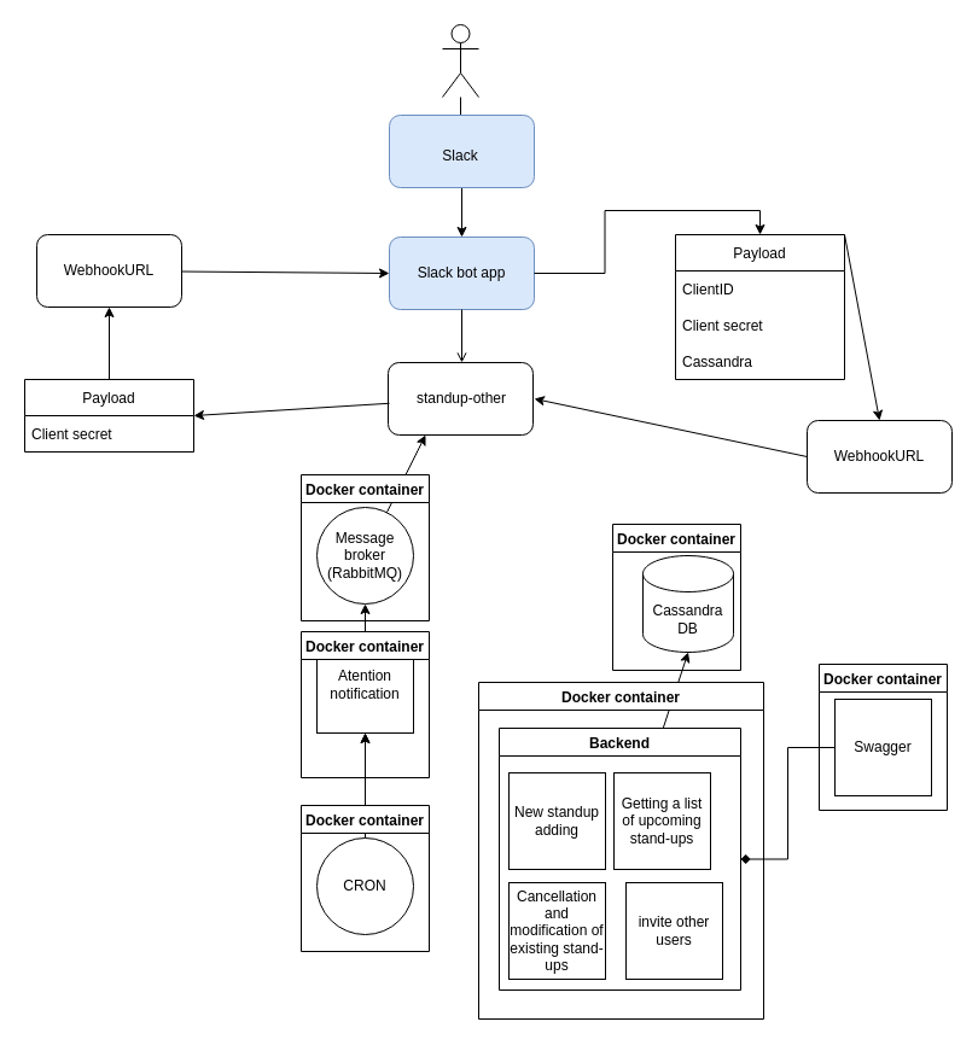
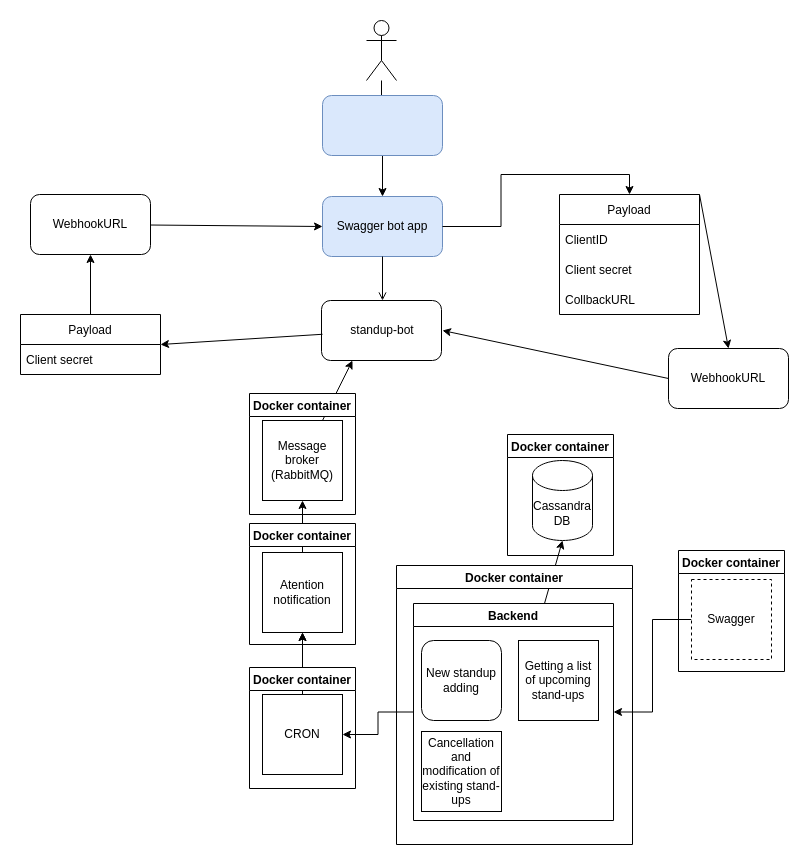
  <mxCell id="0" />
  <mxCell id="1" parent="0" />
  <mxCell id="2" style="edgeStyle=orthogonalEdgeStyle;rounded=0;orthogonalLoop=1;jettySize=auto;html=1;entryX=0.5;entryY=0;entryDx=0;entryDy=0;" parent="1" source="3" target="4" edge="1"><mxGeometry relative="1" as="geometry" /></mxCell>
  <mxCell id="3" value="" style="shape=umlActor;verticalLabelPosition=bottom;verticalAlign=top;html=1;outlineConnect=0;" parent="1" vertex="1"><mxGeometry x="366" y="20" width="30" height="60" as="geometry" /></mxCell>
  <mxCell id="4" value="" style="rounded=1;whiteSpace=wrap;html=1;fillColor=#dae8fc;strokeColor=#6c8ebf;" parent="1" vertex="1"><mxGeometry x="322" y="196" width="120" height="60" as="geometry" /></mxCell>
  <mxCell id="5" style="edgeStyle=orthogonalEdgeStyle;rounded=0;orthogonalLoop=1;jettySize=auto;html=1;entryX=0.5;entryY=0;entryDx=0;entryDy=0;endArrow=open;" parent="1" source="7" target="10" edge="1"><mxGeometry relative="1" as="geometry" /></mxCell>
  <mxCell id="6" style="edgeStyle=orthogonalEdgeStyle;rounded=0;orthogonalLoop=1;jettySize=auto;html=1;entryX=0.5;entryY=0;entryDx=0;entryDy=0;fontSize=12;" parent="1" source="7" target="18" edge="1"><mxGeometry relative="1" as="geometry" /></mxCell>
- <mxCell id="7" value="Slack bot app" style="text;html=1;strokeColor=none;fillColor=none;align=center;verticalAlign=middle;whiteSpace=wrap;rounded=0;" parent="1" vertex="1"><mxGeometry x="322" y="196" width="120" height="60" as="geometry" /></mxCell>
+ <mxCell id="7" value="Swagger bot app" style="text;html=1;strokeColor=none;fillColor=none;align=center;verticalAlign=middle;whiteSpace=wrap;rounded=0;" parent="1" vertex="1"><mxGeometry x="322" y="196" width="120" height="60" as="geometry" /></mxCell>
  <mxCell id="8" value="" style="rounded=1;whiteSpace=wrap;html=1;" parent="1" vertex="1"><mxGeometry x="321" y="300" width="120" height="60" as="geometry" /></mxCell>
  <mxCell id="9" style="edgeStyle=none;rounded=0;orthogonalLoop=1;jettySize=auto;html=1;entryX=1;entryY=0.5;entryDx=0;entryDy=0;fontSize=12;" parent="1" source="10" target="26" edge="1"><mxGeometry relative="1" as="geometry" /></mxCell>
- <mxCell id="10" value="standup-other" style="text;html=1;strokeColor=none;fillColor=none;align=center;verticalAlign=middle;whiteSpace=wrap;rounded=0;" parent="1" vertex="1"><mxGeometry x="322" y="300" width="120" height="60" as="geometry" /></mxCell>
- <mxCell id="11" value="Cassandra DB" style="shape=cylinder3;whiteSpace=wrap;html=1;boundedLbl=1;backgroundOutline=1;size=15;direction=east;" parent="1" vertex="1"><mxGeometry x="532" y="460" width="75" height="80" as="geometry" /></mxCell>
+ <mxCell id="10" value="standup-bot" style="text;html=1;strokeColor=none;fillColor=none;align=center;verticalAlign=middle;whiteSpace=wrap;rounded=0;" parent="1" vertex="1"><mxGeometry x="322" y="300" width="120" height="60" as="geometry" /></mxCell>
+ <mxCell id="11" value="Cassandra DB" style="shape=cylinder3;whiteSpace=wrap;html=1;boundedLbl=1;backgroundOutline=1;size=15;direction=east;" parent="1" vertex="1"><mxGeometry x="532" y="460" width="60" height="80" as="geometry" /></mxCell>
  <mxCell id="12" style="edgeStyle=none;rounded=0;orthogonalLoop=1;jettySize=auto;html=1;entryX=0.25;entryY=1;entryDx=0;entryDy=0;fontSize=12;" parent="1" source="13" target="10" edge="1"><mxGeometry relative="1" as="geometry" /></mxCell>
- <mxCell id="13" value="Message broker (RabbitMQ)" style="ellipse;whiteSpace=wrap;html=1;aspect=fixed;" parent="1" vertex="1"><mxGeometry x="262" y="420" width="80" height="80" as="geometry" /></mxCell>
+ <mxCell id="13" value="Message broker (RabbitMQ)" style="whiteSpace=wrap;html=1;aspect=fixed;" parent="1" vertex="1"><mxGeometry x="262" y="420" width="80" height="80" as="geometry" /></mxCell>
  <mxCell id="14" style="edgeStyle=none;rounded=0;orthogonalLoop=1;jettySize=auto;html=1;entryX=0.5;entryY=1;entryDx=0;entryDy=0;fontSize=12;" parent="1" source="15" target="13" edge="1"><mxGeometry relative="1" as="geometry" /></mxCell>
- <mxCell id="15" value="Atention notification" style="whiteSpace=wrap;html=1;aspect=fixed;" parent="1" vertex="1"><mxGeometry x="262" y="527" width="80" height="80" as="geometry" /></mxCell>
+ <mxCell id="15" value="Atention notification" style="whiteSpace=wrap;html=1;aspect=fixed;" parent="1" vertex="1"><mxGeometry x="262" y="552" width="80" height="80" as="geometry" /></mxCell>
  <mxCell id="16" value="" style="rounded=1;whiteSpace=wrap;html=1;fontSize=23;fillColor=#dae8fc;strokeColor=#6c8ebf;" parent="1" vertex="1"><mxGeometry x="322" y="95" width="120" height="60" as="geometry" /></mxCell>
- <mxCell id="17" value="&lt;font style=&quot;font-size: 12px&quot;&gt;Slack&lt;/font&gt;" style="text;html=1;strokeColor=none;fillColor=none;align=center;verticalAlign=middle;whiteSpace=wrap;rounded=0;fontSize=23;" parent="1" vertex="1"><mxGeometry x="321" y="97.5" width="120" height="55" as="geometry" /></mxCell>
  <mxCell id="18" value="Payload" style="swimlane;fontStyle=0;childLayout=stackLayout;horizontal=1;startSize=30;horizontalStack=0;resizeParent=1;resizeParentMax=0;resizeLast=0;collapsible=1;marginBottom=0;fontSize=12;" parent="1" vertex="1"><mxGeometry x="559" y="194" width="140" height="120" as="geometry" /></mxCell>
  <mxCell id="19" value="ClientID" style="text;strokeColor=none;fillColor=none;align=left;verticalAlign=middle;spacingLeft=4;spacingRight=4;overflow=hidden;points=[[0,0.5],[1,0.5]];portConstraint=eastwest;rotatable=0;fontSize=12;" parent="18" vertex="1"><mxGeometry y="30" width="140" height="30" as="geometry" /></mxCell>
  <mxCell id="20" value="Client secret" style="text;strokeColor=none;fillColor=none;align=left;verticalAlign=middle;spacingLeft=4;spacingRight=4;overflow=hidden;points=[[0,0.5],[1,0.5]];portConstraint=eastwest;rotatable=0;fontSize=12;" parent="18" vertex="1"><mxGeometry y="60" width="140" height="30" as="geometry" /></mxCell>
- <mxCell id="21" value="Cassandra" style="text;strokeColor=none;fillColor=none;align=left;verticalAlign=middle;spacingLeft=4;spacingRight=4;overflow=hidden;points=[[0,0.5],[1,0.5]];portConstraint=eastwest;rotatable=0;fontSize=12;" parent="18" vertex="1"><mxGeometry y="90" width="140" height="30" as="geometry" /></mxCell>
+ <mxCell id="21" value="CollbackURL" style="text;strokeColor=none;fillColor=none;align=left;verticalAlign=middle;spacingLeft=4;spacingRight=4;overflow=hidden;points=[[0,0.5],[1,0.5]];portConstraint=eastwest;rotatable=0;fontSize=12;" parent="18" vertex="1"><mxGeometry y="90" width="140" height="30" as="geometry" /></mxCell>
  <mxCell id="22" style="edgeStyle=none;rounded=0;orthogonalLoop=1;jettySize=auto;html=1;exitX=0;exitY=0.5;exitDx=0;exitDy=0;entryX=1;entryY=0.5;entryDx=0;entryDy=0;fontSize=12;" parent="1" source="23" target="10" edge="1"><mxGeometry relative="1" as="geometry" /></mxCell>
  <mxCell id="23" value="WebhookURL" style="rounded=1;whiteSpace=wrap;html=1;fontSize=12;" parent="1" vertex="1"><mxGeometry x="668" y="348" width="120" height="60" as="geometry" /></mxCell>
  <mxCell id="24" value="" style="endArrow=classic;html=1;rounded=0;fontSize=12;exitX=1;exitY=0;exitDx=0;exitDy=0;entryX=0.5;entryY=0;entryDx=0;entryDy=0;" parent="1" source="18" target="23" edge="1"><mxGeometry width="50" height="50" relative="1" as="geometry"><mxPoint x="791" y="279" as="sourcePoint" /><mxPoint x="841" y="229" as="targetPoint" /></mxGeometry></mxCell>
  <mxCell id="25" style="edgeStyle=none;rounded=0;orthogonalLoop=1;jettySize=auto;html=1;entryX=0.5;entryY=1;entryDx=0;entryDy=0;fontSize=12;" parent="1" source="26" target="29" edge="1"><mxGeometry relative="1" as="geometry" /></mxCell>
  <mxCell id="26" value="Payload" style="swimlane;fontStyle=0;childLayout=stackLayout;horizontal=1;startSize=30;horizontalStack=0;resizeParent=1;resizeParentMax=0;resizeLast=0;collapsible=1;marginBottom=0;fontSize=12;" parent="1" vertex="1"><mxGeometry x="20" y="314" width="140" height="60" as="geometry" /></mxCell>
  <mxCell id="27" value="Client secret" style="text;strokeColor=none;fillColor=none;align=left;verticalAlign=middle;spacingLeft=4;spacingRight=4;overflow=hidden;points=[[0,0.5],[1,0.5]];portConstraint=eastwest;rotatable=0;fontSize=12;" parent="26" vertex="1"><mxGeometry y="30" width="140" height="30" as="geometry" /></mxCell>
  <mxCell id="28" style="edgeStyle=none;rounded=0;orthogonalLoop=1;jettySize=auto;html=1;entryX=0;entryY=0.5;entryDx=0;entryDy=0;fontSize=12;" parent="1" source="29" target="7" edge="1"><mxGeometry relative="1" as="geometry" /></mxCell>
  <mxCell id="29" value="WebhookURL" style="rounded=1;whiteSpace=wrap;html=1;fontSize=12;" parent="1" vertex="1"><mxGeometry x="30" y="194" width="120" height="60" as="geometry" /></mxCell>
  <mxCell id="30" style="edgeStyle=none;rounded=0;orthogonalLoop=1;jettySize=auto;html=1;fontSize=12;entryX=0.5;entryY=1;entryDx=0;entryDy=0;" parent="1" source="32" target="15" edge="1"><mxGeometry relative="1" as="geometry"><mxPoint x="311" y="639" as="targetPoint" /></mxGeometry></mxCell>
  <mxCell id="31" value="" style="edgeStyle=orthogonalEdgeStyle;rounded=0;orthogonalLoop=1;jettySize=auto;html=1;" parent="1" source="32" target="15" edge="1"><mxGeometry relative="1" as="geometry" /></mxCell>
- <mxCell id="32" value="CRON" style="ellipse;whiteSpace=wrap;html=1;aspect=fixed;fontSize=12;" parent="1" vertex="1"><mxGeometry x="262" y="694" width="80" height="80" as="geometry" /></mxCell>
+ <mxCell id="32" value="CRON" style="whiteSpace=wrap;html=1;aspect=fixed;fontSize=12;" parent="1" vertex="1"><mxGeometry x="262" y="694" width="80" height="80" as="geometry" /></mxCell>
  <mxCell id="33" style="edgeStyle=none;rounded=0;orthogonalLoop=1;jettySize=auto;html=1;entryX=0.5;entryY=1;entryDx=0;entryDy=0;entryPerimeter=0;fontSize=12;" parent="1" source="35" target="11" edge="1"><mxGeometry relative="1" as="geometry" /></mxCell>
+ <mxCell id="34" style="edgeStyle=orthogonalEdgeStyle;rounded=0;orthogonalLoop=1;jettySize=auto;html=1;" parent="1" source="35" target="32" edge="1"><mxGeometry relative="1" as="geometry" /></mxCell>
  <mxCell id="35" value="Backend" style="swimlane;fontSize=12;" parent="1" vertex="1"><mxGeometry x="413" y="603" width="200" height="217" as="geometry"><mxRectangle x="431" y="623" width="77" height="23" as="alternateBounds" /></mxGeometry></mxCell>
- <mxCell id="36" value="New standup adding" style="whiteSpace=wrap;html=1;aspect=fixed;fontSize=12;" parent="35" vertex="1"><mxGeometry x="8" y="37" width="80" height="80" as="geometry" /></mxCell>
- <mxCell id="37" value="Getting a list of upcoming stand-ups" style="whiteSpace=wrap;html=1;aspect=fixed;fontSize=12;" parent="35" vertex="1"><mxGeometry x="95" y="37" width="80" height="80" as="geometry" /></mxCell>
+ <mxCell id="36" value="New standup adding" style="whiteSpace=wrap;html=1;aspect=fixed;fontSize=12;rounded=1;" parent="35" vertex="1"><mxGeometry x="8" y="37" width="80" height="80" as="geometry" /></mxCell>
+ <mxCell id="37" value="Getting a list of upcoming stand-ups" style="whiteSpace=wrap;html=1;aspect=fixed;fontSize=12;" parent="35" vertex="1"><mxGeometry x="105" y="37" width="80" height="80" as="geometry" /></mxCell>
  <mxCell id="38" value="Cancellation and modification of existing stand-ups" style="whiteSpace=wrap;html=1;aspect=fixed;" parent="35" vertex="1"><mxGeometry x="8" y="128" width="80" height="80" as="geometry" /></mxCell>
  <mxCell id="39" value="Docker container" style="swimlane;" parent="1" vertex="1"><mxGeometry x="507" y="434" width="106" height="121" as="geometry" /></mxCell>
  <mxCell id="40" value="Docker container" style="swimlane;" parent="1" vertex="1"><mxGeometry x="249" y="667" width="106" height="121" as="geometry" /></mxCell>
  <mxCell id="41" value="Docker container" style="swimlane;" parent="1" vertex="1"><mxGeometry x="249" y="523" width="106" height="121" as="geometry" /></mxCell>
  <mxCell id="42" value="Docker container" style="swimlane;" parent="1" vertex="1"><mxGeometry x="249" y="393" width="106" height="121" as="geometry" /></mxCell>
  <mxCell id="43" value="Docker container" style="swimlane;" parent="1" vertex="1"><mxGeometry x="396" y="565" width="236" height="279" as="geometry" /></mxCell>
- <mxCell id="44" value="invite other users" style="whiteSpace=wrap;html=1;aspect=fixed;" vertex="1" parent="43"><mxGeometry x="122" y="166" width="80" height="80" as="geometry" /></mxCell>
- <mxCell id="45" style="edgeStyle=orthogonalEdgeStyle;rounded=0;orthogonalLoop=1;jettySize=auto;html=1;entryX=1;entryY=0.5;entryDx=0;entryDy=0;endArrow=diamond;" parent="1" source="46" target="35" edge="1"><mxGeometry relative="1" as="geometry" /></mxCell>
- <mxCell id="46" value="Swagger" style="whiteSpace=wrap;html=1;aspect=fixed;" parent="1" vertex="1"><mxGeometry x="691" y="579" width="80" height="80" as="geometry" /></mxCell>
+ <mxCell id="45" style="edgeStyle=orthogonalEdgeStyle;rounded=0;orthogonalLoop=1;jettySize=auto;html=1;entryX=1;entryY=0.5;entryDx=0;entryDy=0;" parent="1" source="46" target="35" edge="1"><mxGeometry relative="1" as="geometry" /></mxCell>
+ <mxCell id="46" value="Swagger" style="whiteSpace=wrap;html=1;aspect=fixed;dashed=1;" parent="1" vertex="1"><mxGeometry x="691" y="579" width="80" height="80" as="geometry" /></mxCell>
  <mxCell id="47" value="Docker container" style="swimlane;" parent="1" vertex="1"><mxGeometry x="678" y="550" width="106" height="121" as="geometry" /></mxCell>
